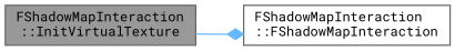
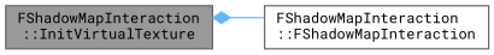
  digraph {
    rankdir=LR
    fontname="Roboto Mono"
    node [fontname="Roboto Mono" fontsize=10 shape=box style=filled]
    n1 [color=gray40 fillcolor=grey60 fontcolor=black height=0.2 label="FShadowMapInteraction\l::InitVirtualTexture" width=0.4]
    n2 [color=grey40 fillcolor=white height=0.2 label="FShadowMapInteraction\l::FShadowMapInteraction" width=0.4]
-   n1 -> n2 [color=steelblue1 fontname="Roboto Mono" fontsize=10 labelfontname=Helvetica labelfontsize=10 style=solid arrowhead=diamond]
+   n2 -> n1 [color=steelblue1 fontname="Roboto Mono" fontsize=10 labelfontname=Helvetica labelfontsize=10 style=solid arrowhead=diamond]
  }
